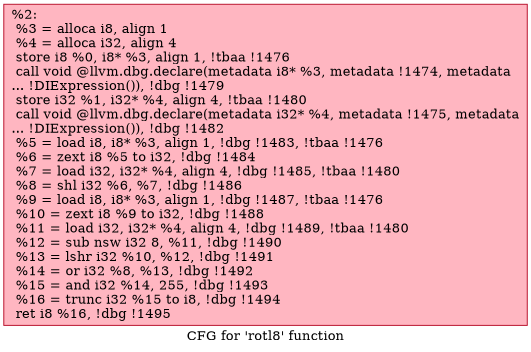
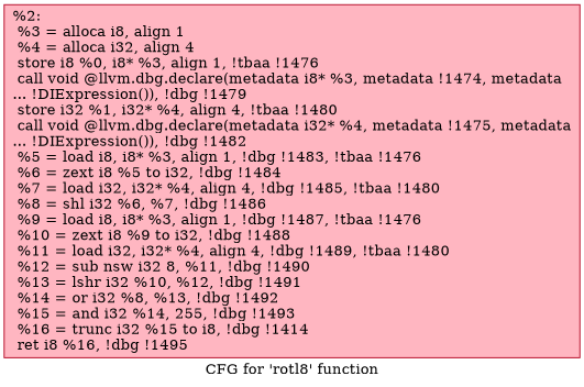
  digraph {
    label="CFG for 'rotl8' function"
-   n1 [color="#b70d28ff" fillcolor=lightpink label="{%2:\l  %3 = alloca i8, align 1\l  %4 = alloca i32, align 4\l  store i8 %0, i8* %3, align 1, !tbaa !1476\l  call void @llvm.dbg.declare(metadata i8* %3, metadata !1474, metadata\l... !DIExpression()), !dbg !1479\l  store i32 %1, i32* %4, align 4, !tbaa !1480\l  call void @llvm.dbg.declare(metadata i32* %4, metadata !1475, metadata\l... !DIExpression()), !dbg !1482\l  %5 = load i8, i8* %3, align 1, !dbg !1483, !tbaa !1476\l  %6 = zext i8 %5 to i32, !dbg !1484\l  %7 = load i32, i32* %4, align 4, !dbg !1485, !tbaa !1480\l  %8 = shl i32 %6, %7, !dbg !1486\l  %9 = load i8, i8* %3, align 1, !dbg !1487, !tbaa !1476\l  %10 = zext i8 %9 to i32, !dbg !1488\l  %11 = load i32, i32* %4, align 4, !dbg !1489, !tbaa !1480\l  %12 = sub nsw i32 8, %11, !dbg !1490\l  %13 = lshr i32 %10, %12, !dbg !1491\l  %14 = or i32 %8, %13, !dbg !1492\l  %15 = and i32 %14, 255, !dbg !1493\l  %16 = trunc i32 %15 to i8, !dbg !1494\l  ret i8 %16, !dbg !1495\l}" shape=record style=filled]
+   n1 [color="#b70d28ff" fillcolor=lightpink label="{%2:\l  %3 = alloca i8, align 1\l  %4 = alloca i32, align 4\l  store i8 %0, i8* %3, align 1, !tbaa !1476\l  call void @llvm.dbg.declare(metadata i8* %3, metadata !1474, metadata\l... !DIExpression()), !dbg !1479\l  store i32 %1, i32* %4, align 4, !tbaa !1480\l  call void @llvm.dbg.declare(metadata i32* %4, metadata !1475, metadata\l... !DIExpression()), !dbg !1482\l  %5 = load i8, i8* %3, align 1, !dbg !1483, !tbaa !1476\l  %6 = zext i8 %5 to i32, !dbg !1484\l  %7 = load i32, i32* %4, align 4, !dbg !1485, !tbaa !1480\l  %8 = shl i32 %6, %7, !dbg !1486\l  %9 = load i8, i8* %3, align 1, !dbg !1487, !tbaa !1476\l  %10 = zext i8 %9 to i32, !dbg !1488\l  %11 = load i32, i32* %4, align 4, !dbg !1489, !tbaa !1480\l  %12 = sub nsw i32 8, %11, !dbg !1490\l  %13 = lshr i32 %10, %12, !dbg !1491\l  %14 = or i32 %8, %13, !dbg !1492\l  %15 = and i32 %14, 255, !dbg !1493\l  %16 = trunc i32 %15 to i8, !dbg !1414\l  ret i8 %16, !dbg !1495\l}" shape=record style=filled]
  }
